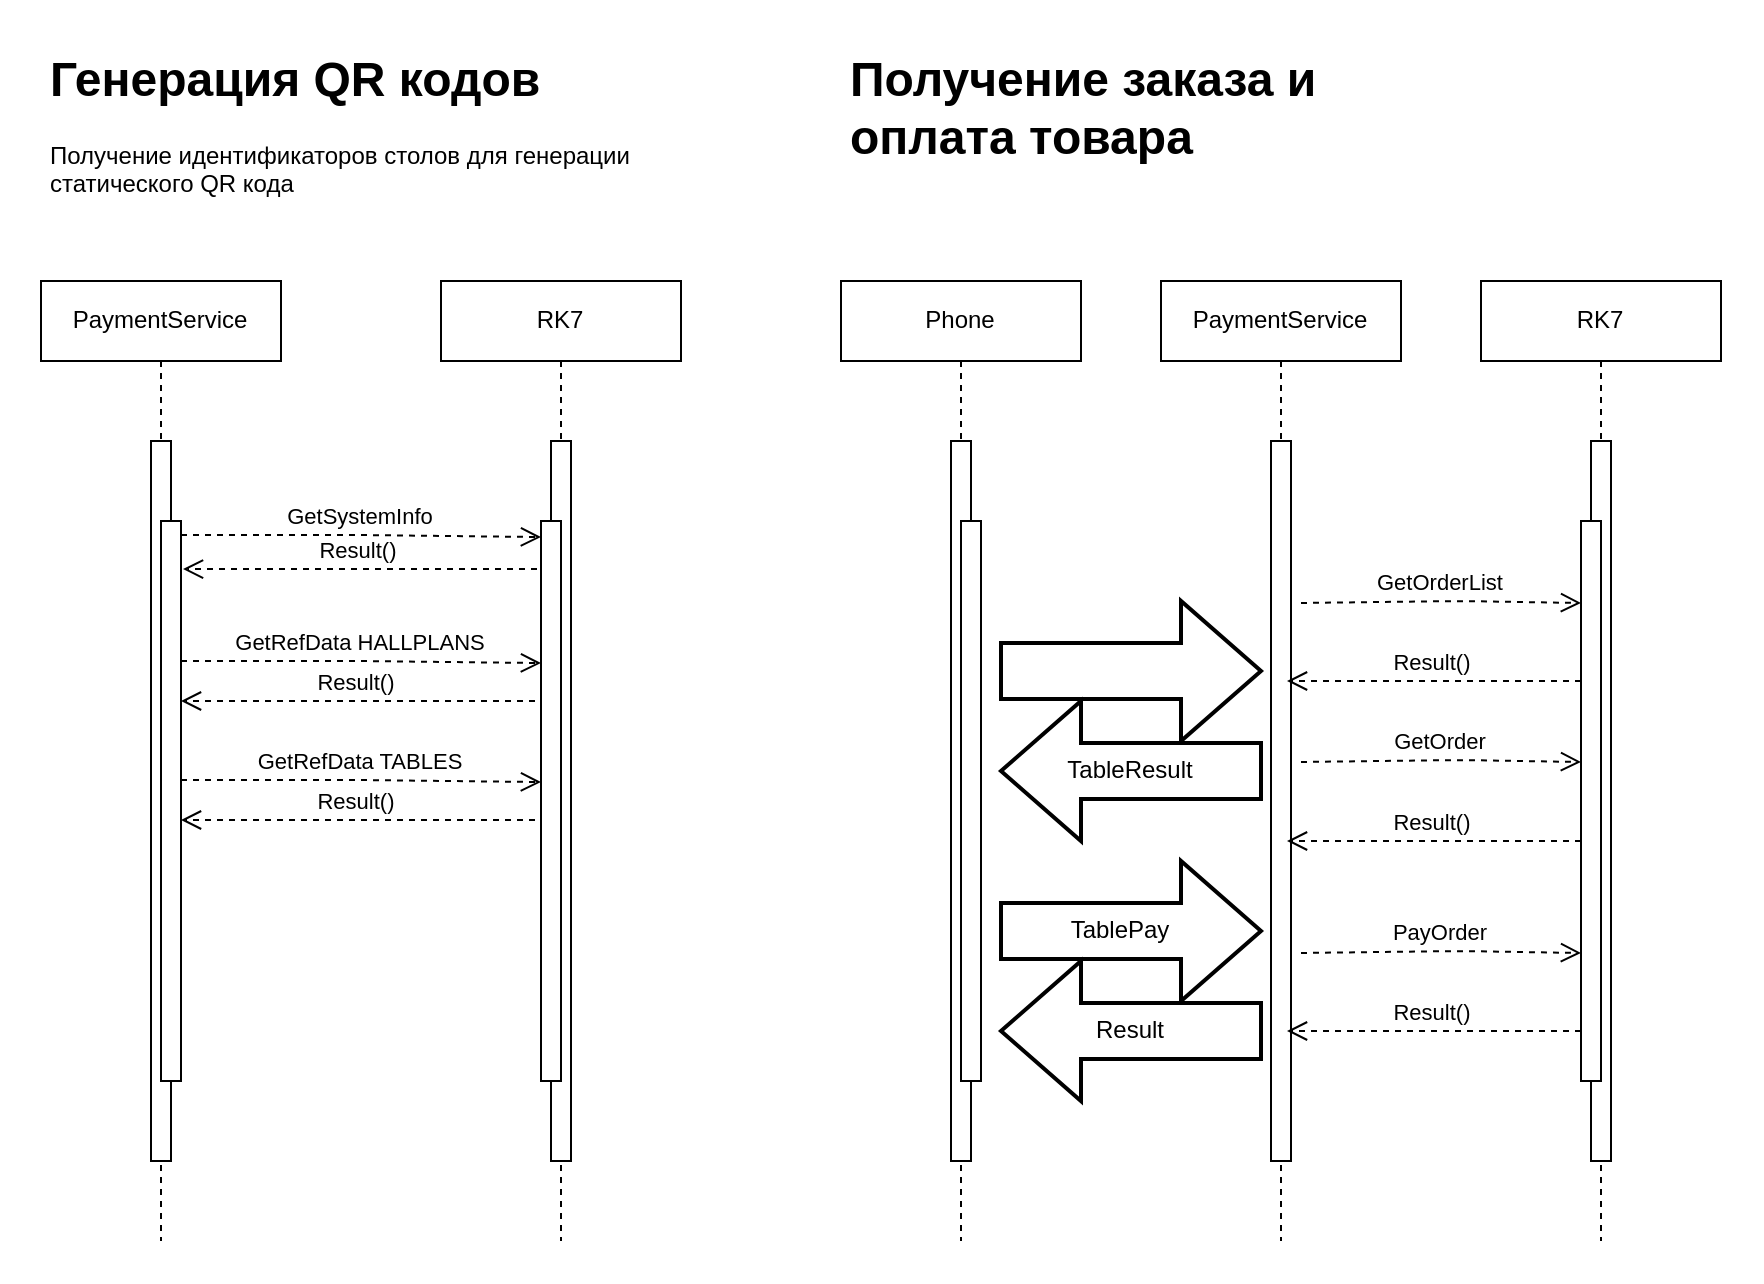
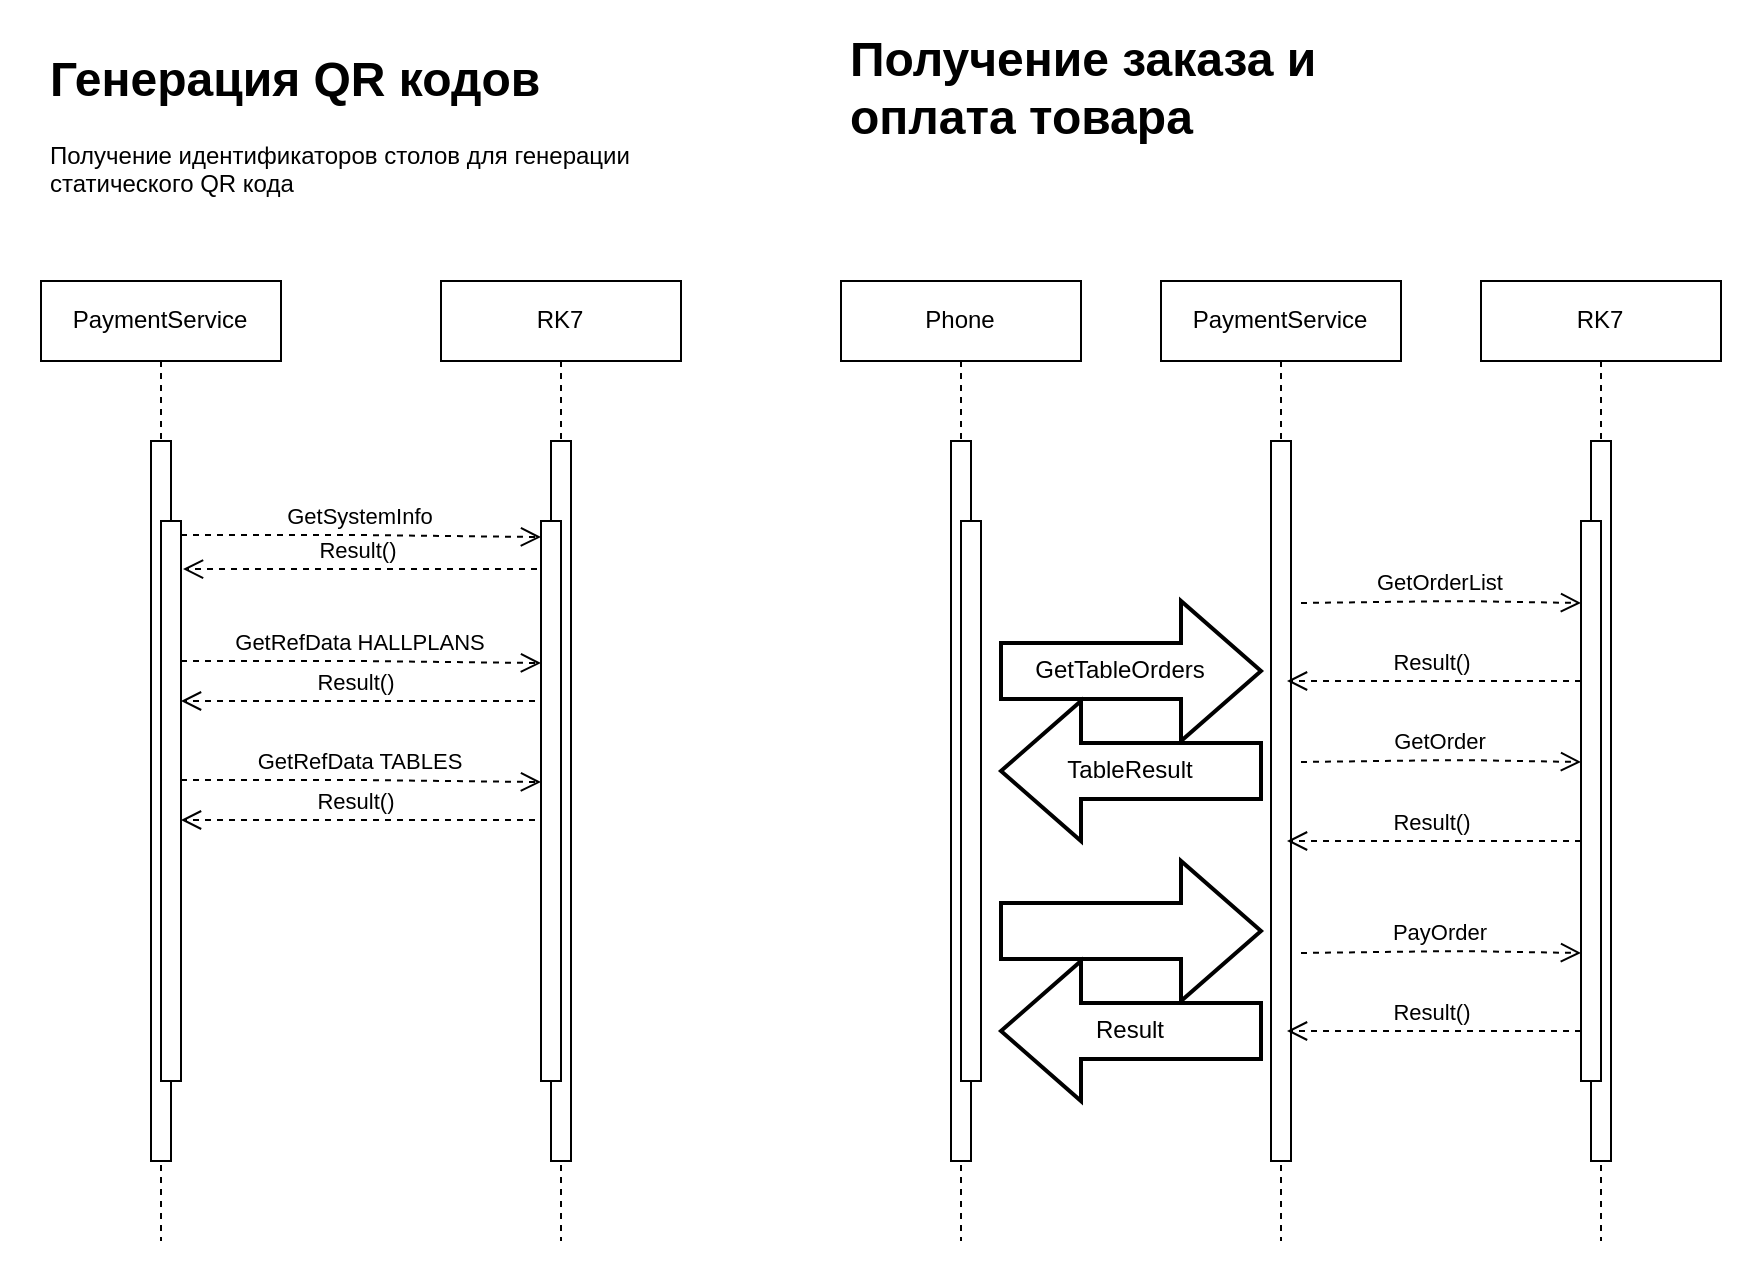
  <mxCell id="0" />
  <mxCell id="1" parent="0" />
  <mxCell id="2" value="Result()" style="verticalAlign=bottom;endArrow=open;dashed=1;endSize=8;shadow=0;strokeWidth=1;entryX=1.1;entryY=0.688;entryDx=0;entryDy=0;entryPerimeter=0;exitX=-0.2;exitY=0.688;exitDx=0;exitDy=0;exitPerimeter=0;" parent="1" edge="1"><mxGeometry relative="1" as="geometry"><mxPoint x="91" y="284.04" as="targetPoint" /><mxPoint x="268" y="284.04" as="sourcePoint" /></mxGeometry></mxCell>
  <mxCell id="3" value="&lt;h1&gt;Генерация QR кодов&lt;/h1&gt;&lt;p&gt;Получение идентификаторов столов для генерации статического QR кода&amp;nbsp;&lt;/p&gt;" style="text;html=1;strokeColor=none;fillColor=none;spacing=5;spacingTop=-20;whiteSpace=wrap;overflow=hidden;rounded=0;" vertex="1" parent="1"><mxGeometry y="20" width="320" height="120" as="geometry" x="20" /></mxCell>
  <mxCell id="4" value="PaymentService" style="shape=umlLifeline;perimeter=lifelinePerimeter;whiteSpace=wrap;html=1;container=1;collapsible=0;recursiveResize=0;outlineConnect=0;" vertex="1" parent="1"><mxGeometry y="140" width="120" height="480" as="geometry" x="20" /></mxCell>
  <mxCell id="5" value="" style="points=[];perimeter=orthogonalPerimeter;rounded=0;shadow=0;strokeWidth=1;" parent="4" vertex="1"><mxGeometry x="55" y="80" width="10" height="360" as="geometry" /></mxCell>
  <mxCell id="6" value="RK7" style="shape=umlLifeline;perimeter=lifelinePerimeter;whiteSpace=wrap;html=1;container=1;collapsible=0;recursiveResize=0;outlineConnect=0;" vertex="1" parent="1"><mxGeometry x="220" y="140" width="120" height="480" as="geometry" /></mxCell>
  <mxCell id="7" value="" style="points=[];perimeter=orthogonalPerimeter;rounded=0;shadow=0;strokeWidth=1;" parent="6" vertex="1"><mxGeometry x="55" y="80" width="10" height="360" as="geometry" /></mxCell>
  <mxCell id="8" value="" style="points=[];perimeter=orthogonalPerimeter;rounded=0;shadow=0;strokeWidth=1;" parent="1" vertex="1"><mxGeometry x="80" y="260" width="10" height="280" as="geometry" /></mxCell>
  <mxCell id="9" value="" style="points=[];perimeter=orthogonalPerimeter;rounded=0;shadow=0;strokeWidth=1;" vertex="1" parent="1"><mxGeometry x="270" y="260" width="10" height="280" as="geometry" /></mxCell>
  <mxCell id="10" value="GetSystemInfo" style="verticalAlign=bottom;endArrow=open;dashed=1;endSize=8;shadow=0;strokeWidth=1;entryX=0;entryY=0.263;entryDx=0;entryDy=0;entryPerimeter=0;exitX=1;exitY=0.25;exitDx=0;exitDy=0;exitPerimeter=0;" edge="1" parent="1"><mxGeometry relative="1" as="geometry"><mxPoint x="270" y="268.04" as="targetPoint" /><mxPoint x="90" y="267" as="sourcePoint" /><Array as="points"><mxPoint x="180" y="267" /></Array></mxGeometry></mxCell>
- <mxCell id="11" value="&lt;h1&gt;Получение заказа и оплата товара&lt;/h1&gt;" style="text;html=1;strokeColor=none;fillColor=none;spacing=5;spacingTop=-20;whiteSpace=wrap;overflow=hidden;rounded=0;" vertex="1" parent="1"><mxGeometry x="420" y="20" width="320" height="120" as="geometry" /></mxCell>
+ <mxCell id="11" value="&lt;h1&gt;Получение заказа и оплата товара&lt;/h1&gt;" style="text;html=1;strokeColor=none;fillColor=none;spacing=5;spacingTop=-20;whiteSpace=wrap;overflow=hidden;rounded=0;" vertex="1" parent="1"><mxGeometry x="420" y="10" width="320" height="120" as="geometry" /></mxCell>
  <mxCell id="12" value="Result()" style="verticalAlign=bottom;endArrow=open;dashed=1;endSize=8;shadow=0;strokeWidth=1;entryX=1.1;entryY=0.688;entryDx=0;entryDy=0;entryPerimeter=0;exitX=-0.2;exitY=0.688;exitDx=0;exitDy=0;exitPerimeter=0;" edge="1" parent="1"><mxGeometry relative="1" as="geometry"><mxPoint x="90" y="350" as="targetPoint" /><mxPoint x="267" y="350" as="sourcePoint" /></mxGeometry></mxCell>
  <mxCell id="13" value="GetRefData HALLPLANS" style="verticalAlign=bottom;endArrow=open;dashed=1;endSize=8;shadow=0;strokeWidth=1;entryX=0;entryY=0.263;entryDx=0;entryDy=0;entryPerimeter=0;exitX=1;exitY=0.25;exitDx=0;exitDy=0;exitPerimeter=0;" edge="1" parent="1"><mxGeometry relative="1" as="geometry"><mxPoint x="270" y="331.04" as="targetPoint" /><mxPoint x="90" y="330" as="sourcePoint" /><Array as="points"><mxPoint x="180" y="330" /></Array></mxGeometry></mxCell>
  <mxCell id="14" value="Result()" style="verticalAlign=bottom;endArrow=open;dashed=1;endSize=8;shadow=0;strokeWidth=1;entryX=1.1;entryY=0.688;entryDx=0;entryDy=0;entryPerimeter=0;exitX=-0.2;exitY=0.688;exitDx=0;exitDy=0;exitPerimeter=0;" edge="1" parent="1"><mxGeometry relative="1" as="geometry"><mxPoint x="90" y="409.5" as="targetPoint" /><mxPoint x="267" y="409.5" as="sourcePoint" /></mxGeometry></mxCell>
  <mxCell id="15" value="GetRefData TABLES" style="verticalAlign=bottom;endArrow=open;dashed=1;endSize=8;shadow=0;strokeWidth=1;entryX=0;entryY=0.263;entryDx=0;entryDy=0;entryPerimeter=0;exitX=1;exitY=0.25;exitDx=0;exitDy=0;exitPerimeter=0;" edge="1" parent="1"><mxGeometry relative="1" as="geometry"><mxPoint x="270" y="390.54" as="targetPoint" /><mxPoint x="90" y="389.5" as="sourcePoint" /><Array as="points"><mxPoint x="180" y="389.5" /></Array></mxGeometry></mxCell>
  <mxCell id="16" value="PaymentService" style="shape=umlLifeline;perimeter=lifelinePerimeter;whiteSpace=wrap;html=1;container=1;collapsible=0;recursiveResize=0;outlineConnect=0;" vertex="1" parent="1"><mxGeometry x="580" y="140" width="120" height="480" as="geometry" /></mxCell>
  <mxCell id="17" value="" style="points=[];perimeter=orthogonalPerimeter;rounded=0;shadow=0;strokeWidth=1;" vertex="1" parent="16"><mxGeometry x="55" y="80" width="10" height="360" as="geometry" /></mxCell>
  <mxCell id="18" value="RK7" style="shape=umlLifeline;perimeter=lifelinePerimeter;whiteSpace=wrap;html=1;container=1;collapsible=0;recursiveResize=0;outlineConnect=0;" vertex="1" parent="1"><mxGeometry x="740" y="140" width="120" height="480" as="geometry" /></mxCell>
  <mxCell id="19" value="" style="points=[];perimeter=orthogonalPerimeter;rounded=0;shadow=0;strokeWidth=1;" vertex="1" parent="18"><mxGeometry x="55" y="80" width="10" height="360" as="geometry" /></mxCell>
  <mxCell id="20" value="" style="points=[];perimeter=orthogonalPerimeter;rounded=0;shadow=0;strokeWidth=1;" vertex="1" parent="1"><mxGeometry x="790" y="260" width="10" height="280" as="geometry" /></mxCell>
  <mxCell id="21" value="GetOrderList" style="verticalAlign=bottom;endArrow=open;dashed=1;endSize=8;shadow=0;strokeWidth=1;" edge="1" parent="1"><mxGeometry relative="1" as="geometry"><mxPoint x="790" y="301" as="targetPoint" /><mxPoint x="650" y="301" as="sourcePoint" /><Array as="points"><mxPoint x="730" y="300" /></Array></mxGeometry></mxCell>
  <mxCell id="22" value="Phone" style="shape=umlLifeline;perimeter=lifelinePerimeter;whiteSpace=wrap;html=1;container=1;collapsible=0;recursiveResize=0;outlineConnect=0;" vertex="1" parent="1"><mxGeometry x="420" y="140" width="120" height="480" as="geometry" /></mxCell>
  <mxCell id="23" value="" style="points=[];perimeter=orthogonalPerimeter;rounded=0;shadow=0;strokeWidth=1;" vertex="1" parent="22"><mxGeometry x="55" y="80" width="10" height="360" as="geometry" /></mxCell>
  <mxCell id="24" value="" style="points=[];perimeter=orthogonalPerimeter;rounded=0;shadow=0;strokeWidth=1;" vertex="1" parent="22"><mxGeometry x="60" y="120" width="10" height="280" as="geometry" /></mxCell>
  <mxCell id="25" value="GetOrder" style="verticalAlign=bottom;endArrow=open;dashed=1;endSize=8;shadow=0;strokeWidth=1;" edge="1" parent="1"><mxGeometry relative="1" as="geometry"><mxPoint x="790" y="380.5" as="targetPoint" /><mxPoint x="650" y="380.5" as="sourcePoint" /><Array as="points"><mxPoint x="730" y="379.5" /></Array></mxGeometry></mxCell>
  <mxCell id="26" value="Result()" style="verticalAlign=bottom;endArrow=open;dashed=1;endSize=8;shadow=0;strokeWidth=1;entryX=1.1;entryY=0.688;entryDx=0;entryDy=0;entryPerimeter=0;" edge="1" parent="1"><mxGeometry relative="1" as="geometry"><mxPoint x="643" y="420" as="targetPoint" /><mxPoint x="790" y="420" as="sourcePoint" /></mxGeometry></mxCell>
  <mxCell id="27" value="Result()" style="verticalAlign=bottom;endArrow=open;dashed=1;endSize=8;shadow=0;strokeWidth=1;entryX=1.1;entryY=0.688;entryDx=0;entryDy=0;entryPerimeter=0;" edge="1" parent="1"><mxGeometry relative="1" as="geometry"><mxPoint x="643" y="340" as="targetPoint" /><mxPoint x="790" y="340" as="sourcePoint" /></mxGeometry></mxCell>
  <mxCell id="28" value="" style="verticalLabelPosition=bottom;verticalAlign=top;html=1;strokeWidth=2;shape=mxgraph.arrows2.arrow;dy=0.6;dx=40;notch=0;" vertex="1" parent="1"><mxGeometry x="500" y="300" width="130" height="70" as="geometry" /></mxCell>
+ <mxCell id="29" value="GetTableOrders" style="text;html=1;strokeColor=none;fillColor=none;align=center;verticalAlign=middle;whiteSpace=wrap;rounded=0;" vertex="1" parent="1"><mxGeometry x="540" y="325" width="40" height="20" as="geometry" /></mxCell>
  <mxCell id="30" value="" style="verticalLabelPosition=bottom;verticalAlign=top;html=1;strokeWidth=2;shape=mxgraph.arrows2.arrow;dy=0.6;dx=40;notch=0;rotation=-180;" vertex="1" parent="1"><mxGeometry x="500" y="350" width="130" height="70" as="geometry" /></mxCell>
  <mxCell id="31" value="TableResult" style="text;html=1;strokeColor=none;fillColor=none;align=center;verticalAlign=middle;whiteSpace=wrap;rounded=0;" vertex="1" parent="1"><mxGeometry x="545" y="375" width="40" height="20" as="geometry" /></mxCell>
  <mxCell id="32" value="" style="verticalLabelPosition=bottom;verticalAlign=top;html=1;strokeWidth=2;shape=mxgraph.arrows2.arrow;dy=0.6;dx=40;notch=0;" vertex="1" parent="1"><mxGeometry x="500" y="430" width="130" height="70" as="geometry" /></mxCell>
- <mxCell id="33" value="TablePay" style="text;html=1;strokeColor=none;fillColor=none;align=center;verticalAlign=middle;whiteSpace=wrap;rounded=0;" vertex="1" parent="1"><mxGeometry x="540" y="455" width="40" height="20" as="geometry" /></mxCell>
  <mxCell id="34" value="" style="verticalLabelPosition=bottom;verticalAlign=top;html=1;strokeWidth=2;shape=mxgraph.arrows2.arrow;dy=0.6;dx=40;notch=0;rotation=-180;" vertex="1" parent="1"><mxGeometry x="500" y="480" width="130" height="70" as="geometry" /></mxCell>
  <mxCell id="35" value="Result" style="text;html=1;strokeColor=none;fillColor=none;align=center;verticalAlign=middle;whiteSpace=wrap;rounded=0;" vertex="1" parent="1"><mxGeometry x="545" y="505" width="40" height="20" as="geometry" /></mxCell>
  <mxCell id="36" value="PayOrder" style="verticalAlign=bottom;endArrow=open;dashed=1;endSize=8;shadow=0;strokeWidth=1;" edge="1" parent="1"><mxGeometry relative="1" as="geometry"><mxPoint x="790" y="476" as="targetPoint" /><mxPoint x="650" y="476" as="sourcePoint" /><Array as="points"><mxPoint x="730" y="475" /></Array></mxGeometry></mxCell>
  <mxCell id="37" value="Result()" style="verticalAlign=bottom;endArrow=open;dashed=1;endSize=8;shadow=0;strokeWidth=1;entryX=1.1;entryY=0.688;entryDx=0;entryDy=0;entryPerimeter=0;" edge="1" parent="1"><mxGeometry relative="1" as="geometry"><mxPoint x="643" y="515" as="targetPoint" /><mxPoint x="790" y="515" as="sourcePoint" /></mxGeometry></mxCell>
